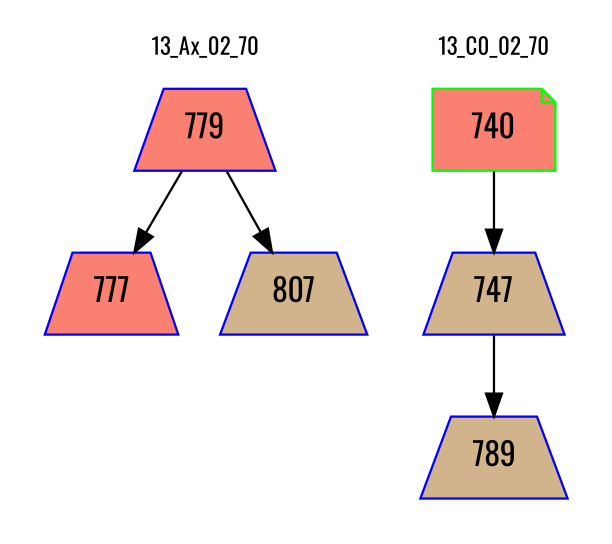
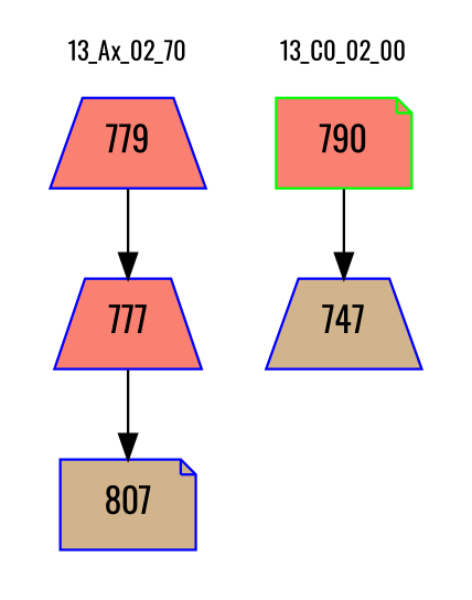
  digraph {
    fontname=Oswald
    node [color=blue fillcolor=salmon fontname=Oswald shape=trapezium style=filled]
    edge [color=black fontname=Oswald]
    n1 [label=779]
    n2 [label=777]
-   n3 [fillcolor=tan label=807]
-   n4 [color=green label=740 shape=note]
+   n3 [fillcolor=tan label=807 shape=note]
+   n4 [color=green label=790 shape=note]
    n5 [fillcolor=tan label=747]
-   n6 [fillcolor=tan label=789]
    subgraph cluster_1 {
      color=white
      fontsize=10
      label="13_Ax_02_70"
      n1
      n2
      n3
    }
    subgraph cluster_2 {
      color=white
      fontsize=10
-     label="13_C0_02_70"
+     label="13_C0_02_00"
      n4
      n5
-     n6
    }
    n1 -> n2
-   n1 -> n3
+   n2 -> n3
    n4 -> n5
-   n5 -> n6
  }
